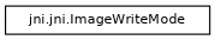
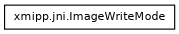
  digraph {
    rankdir=TB
-   n1 [color=black fillcolor=white fontname=Helvetica fontsize=10 height=0.2 label="jni.jni.ImageWriteMode" shape=record style=filled width=0.4]
+   n1 [color=black fillcolor=white fontname=Helvetica fontsize=10 height=0.2 label="xmipp.jni.ImageWriteMode" shape=record style=filled width=0.4]
  }
